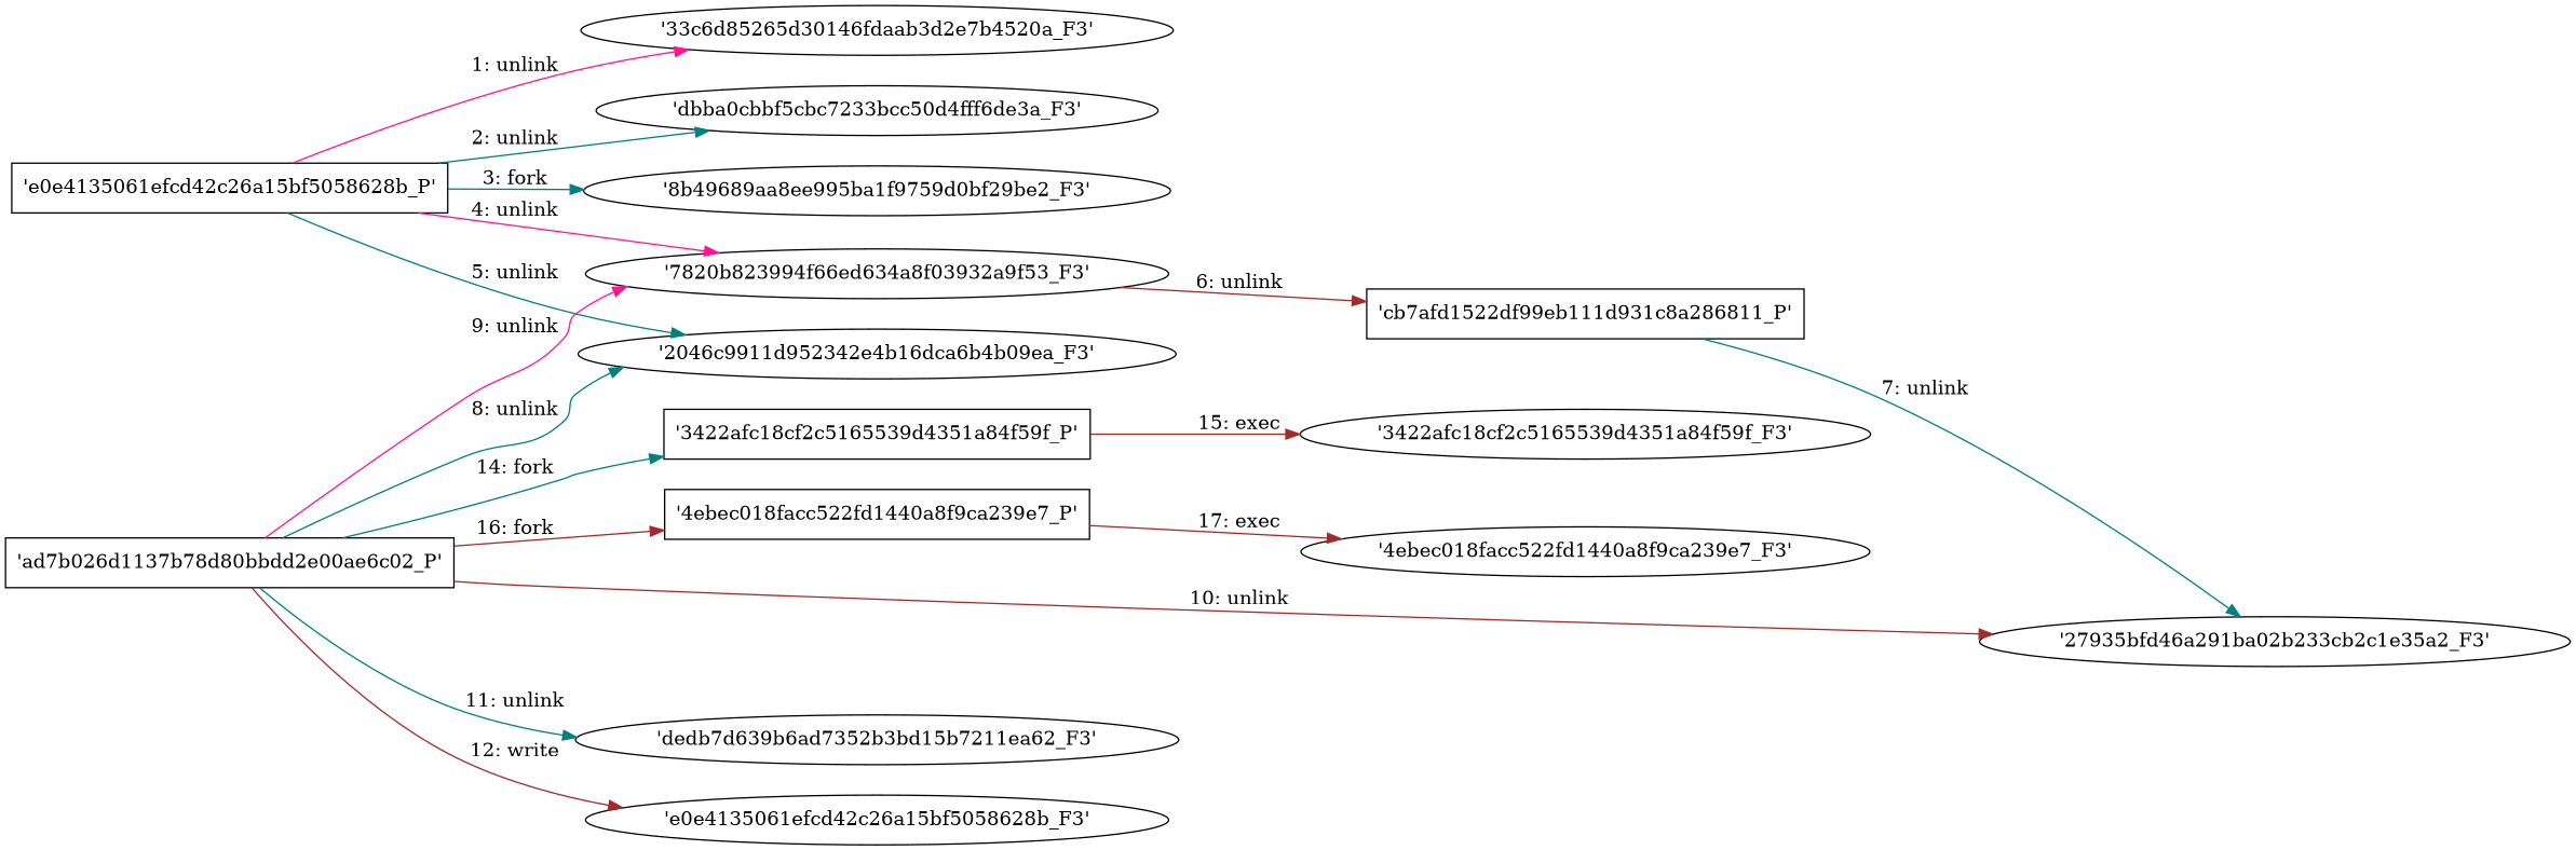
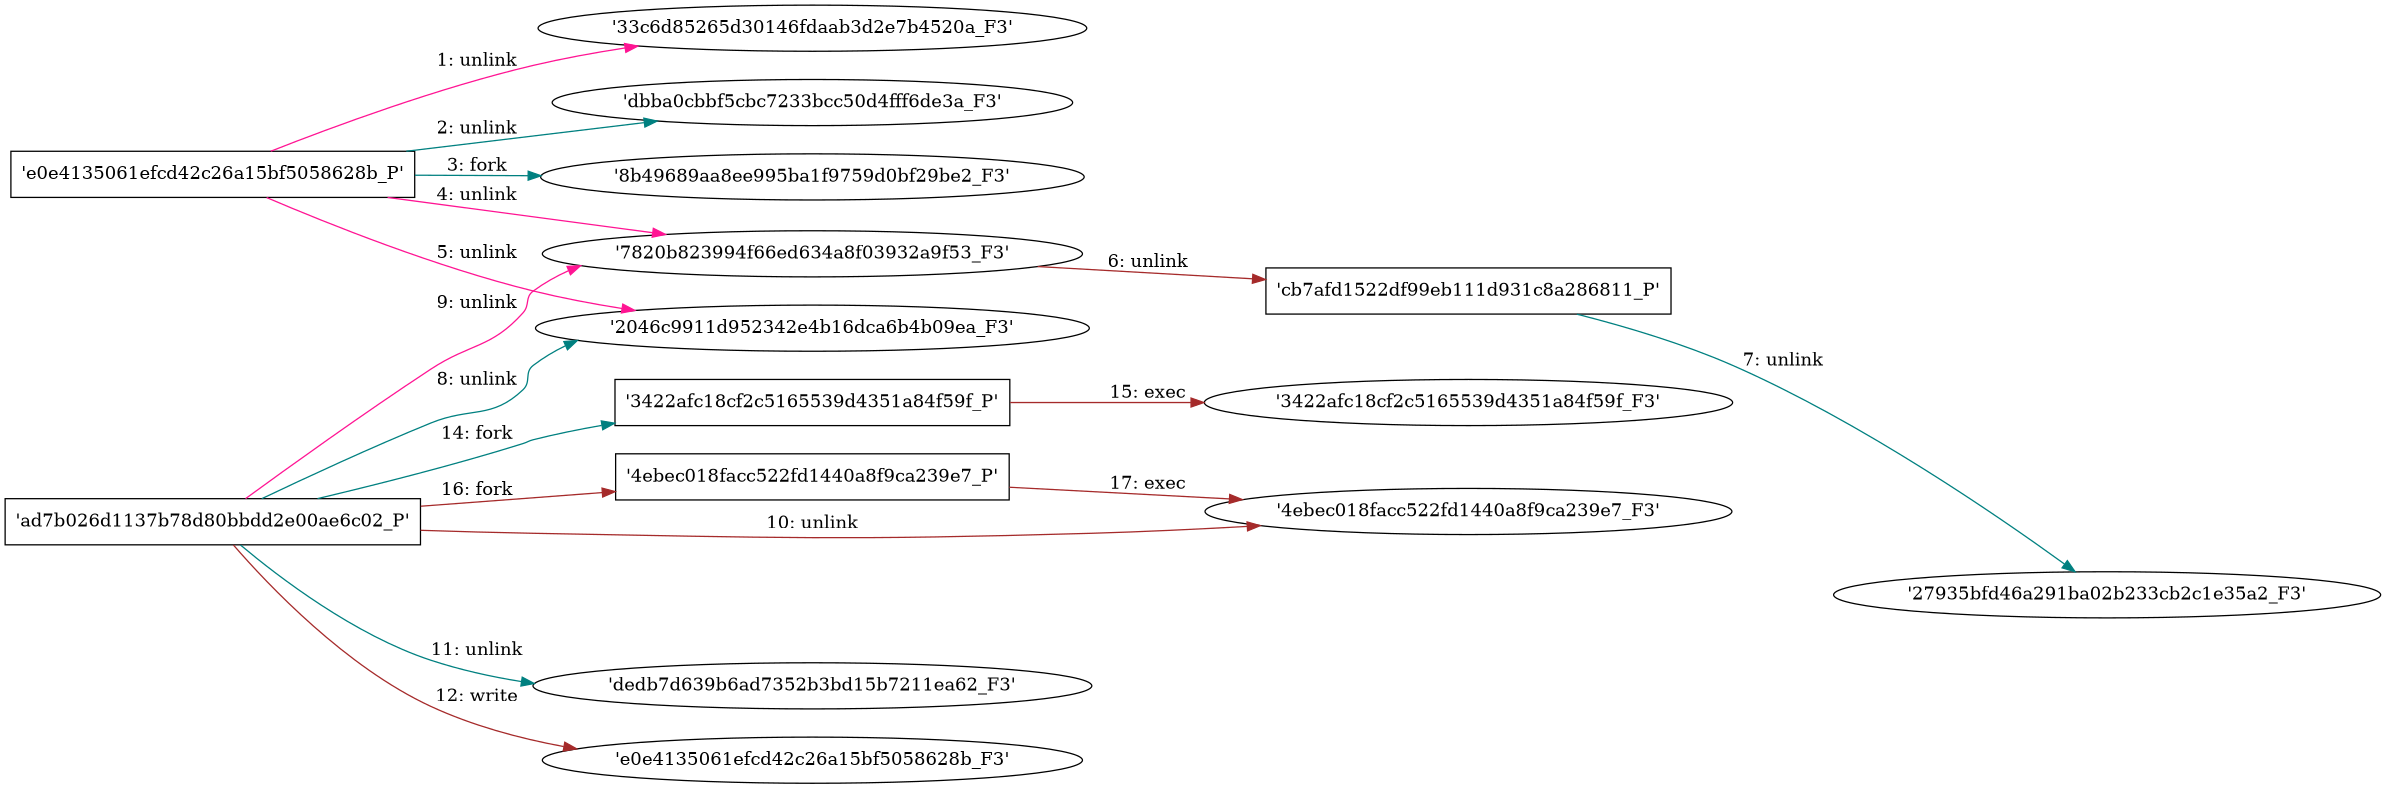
  digraph {
    engine=neato
    fixedsize=false
    fontsize=10
    nodesep=0.3
    rankdir=LR
    ranksep=0
    splines=true
    node [node_type=file shape=ellipse]
    edge [color=teal]
    "'e0e4135061efcd42c26a15bf5058628b_P'" [node_type=Process shape=box]
    "'33c6d85265d30146fdaab3d2e7b4520a_F3'"
    "'dbba0cbbf5cbc7233bcc50d4fff6de3a_F3'"
    "'8b49689aa8ee995ba1f9759d0bf29be2_F3'"
    "'7820b823994f66ed634a8f03932a9f53_F3'"
    "'2046c9911d952342e4b16dca6b4b09ea_F3'"
    "'cb7afd1522df99eb111d931c8a286811_P'" [node_type=Process shape=box]
    "'27935bfd46a291ba02b233cb2c1e35a2_F3'"
    "'ad7b026d1137b78d80bbdd2e00ae6c02_P'" [node_type=Process shape=box]
    "'dedb7d639b6ad7352b3bd15b7211ea62_F3'"
    "'e0e4135061efcd42c26a15bf5058628b_F3'"
    "'3422afc18cf2c5165539d4351a84f59f_P'" [node_type=Process shape=box]
    "'4ebec018facc522fd1440a8f9ca239e7_P'" [node_type=Process shape=box]
    "'3422afc18cf2c5165539d4351a84f59f_F3'" [node_type=File]
    "'4ebec018facc522fd1440a8f9ca239e7_F3'" [node_type=File]
    "'e0e4135061efcd42c26a15bf5058628b_P'" -> "'33c6d85265d30146fdaab3d2e7b4520a_F3'" [color=deeppink label="1: unlink"]
    "'e0e4135061efcd42c26a15bf5058628b_P'" -> "'dbba0cbbf5cbc7233bcc50d4fff6de3a_F3'" [label="2: unlink"]
    "'e0e4135061efcd42c26a15bf5058628b_P'" -> "'8b49689aa8ee995ba1f9759d0bf29be2_F3'" [label="3: fork"]
    "'e0e4135061efcd42c26a15bf5058628b_P'" -> "'7820b823994f66ed634a8f03932a9f53_F3'" [color=deeppink label="4: unlink"]
-   "'e0e4135061efcd42c26a15bf5058628b_P'" -> "'2046c9911d952342e4b16dca6b4b09ea_F3'" [label="5: unlink"]
+   "'e0e4135061efcd42c26a15bf5058628b_P'" -> "'2046c9911d952342e4b16dca6b4b09ea_F3'" [color=deeppink label="5: unlink"]
    "'7820b823994f66ed634a8f03932a9f53_F3'" -> "'cb7afd1522df99eb111d931c8a286811_P'" [color=brown label="6: unlink"]
    "'cb7afd1522df99eb111d931c8a286811_P'" -> "'27935bfd46a291ba02b233cb2c1e35a2_F3'" [label="7: unlink"]
    "'ad7b026d1137b78d80bbdd2e00ae6c02_P'" -> "'7820b823994f66ed634a8f03932a9f53_F3'" [color=deeppink label="9: unlink"]
    "'ad7b026d1137b78d80bbdd2e00ae6c02_P'" -> "'2046c9911d952342e4b16dca6b4b09ea_F3'" [label="8: unlink"]
-   "'ad7b026d1137b78d80bbdd2e00ae6c02_P'" -> "'27935bfd46a291ba02b233cb2c1e35a2_F3'" [color=brown label="10: unlink"]
+   "'ad7b026d1137b78d80bbdd2e00ae6c02_P'" -> "'4ebec018facc522fd1440a8f9ca239e7_F3'" [color=brown label="10: unlink"]
    "'ad7b026d1137b78d80bbdd2e00ae6c02_P'" -> "'dedb7d639b6ad7352b3bd15b7211ea62_F3'" [label="11: unlink"]
    "'ad7b026d1137b78d80bbdd2e00ae6c02_P'" -> "'e0e4135061efcd42c26a15bf5058628b_F3'" [color=brown label="12: write"]
    "'ad7b026d1137b78d80bbdd2e00ae6c02_P'" -> "'3422afc18cf2c5165539d4351a84f59f_P'" [label="14: fork"]
    "'ad7b026d1137b78d80bbdd2e00ae6c02_P'" -> "'4ebec018facc522fd1440a8f9ca239e7_P'" [color=brown label="16: fork"]
    "'3422afc18cf2c5165539d4351a84f59f_P'" -> "'3422afc18cf2c5165539d4351a84f59f_F3'" [color=brown label="15: exec"]
    "'4ebec018facc522fd1440a8f9ca239e7_P'" -> "'4ebec018facc522fd1440a8f9ca239e7_F3'" [color=brown label="17: exec"]
  }
